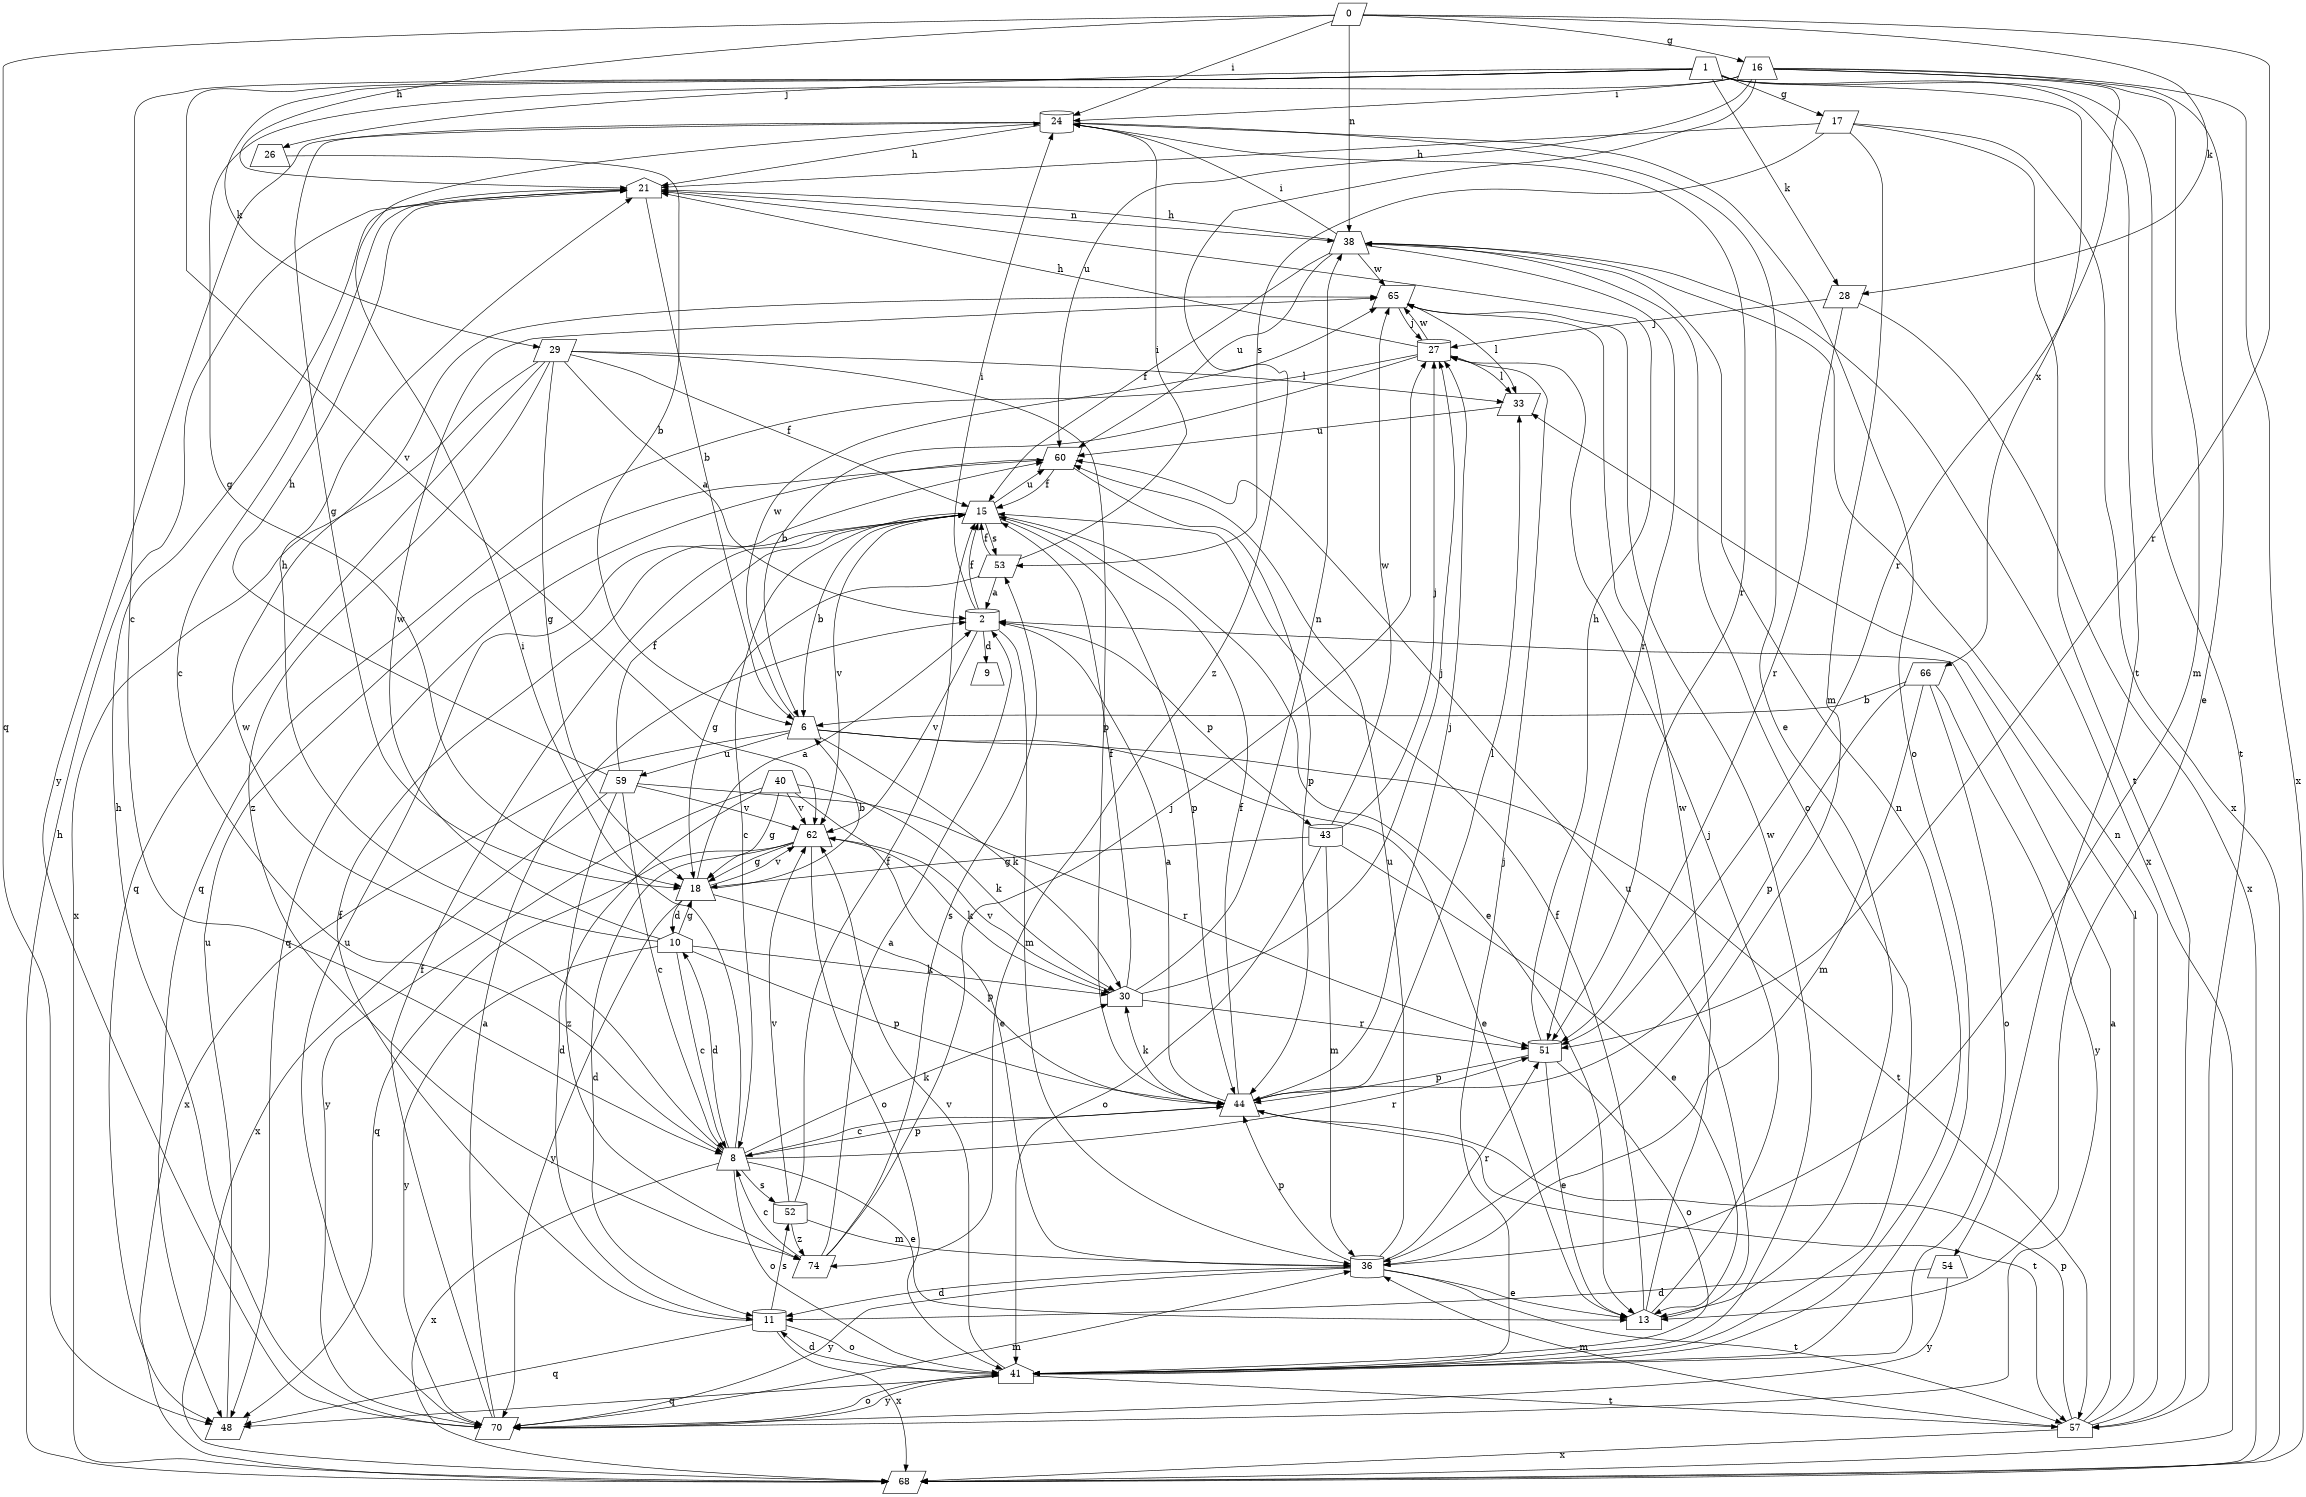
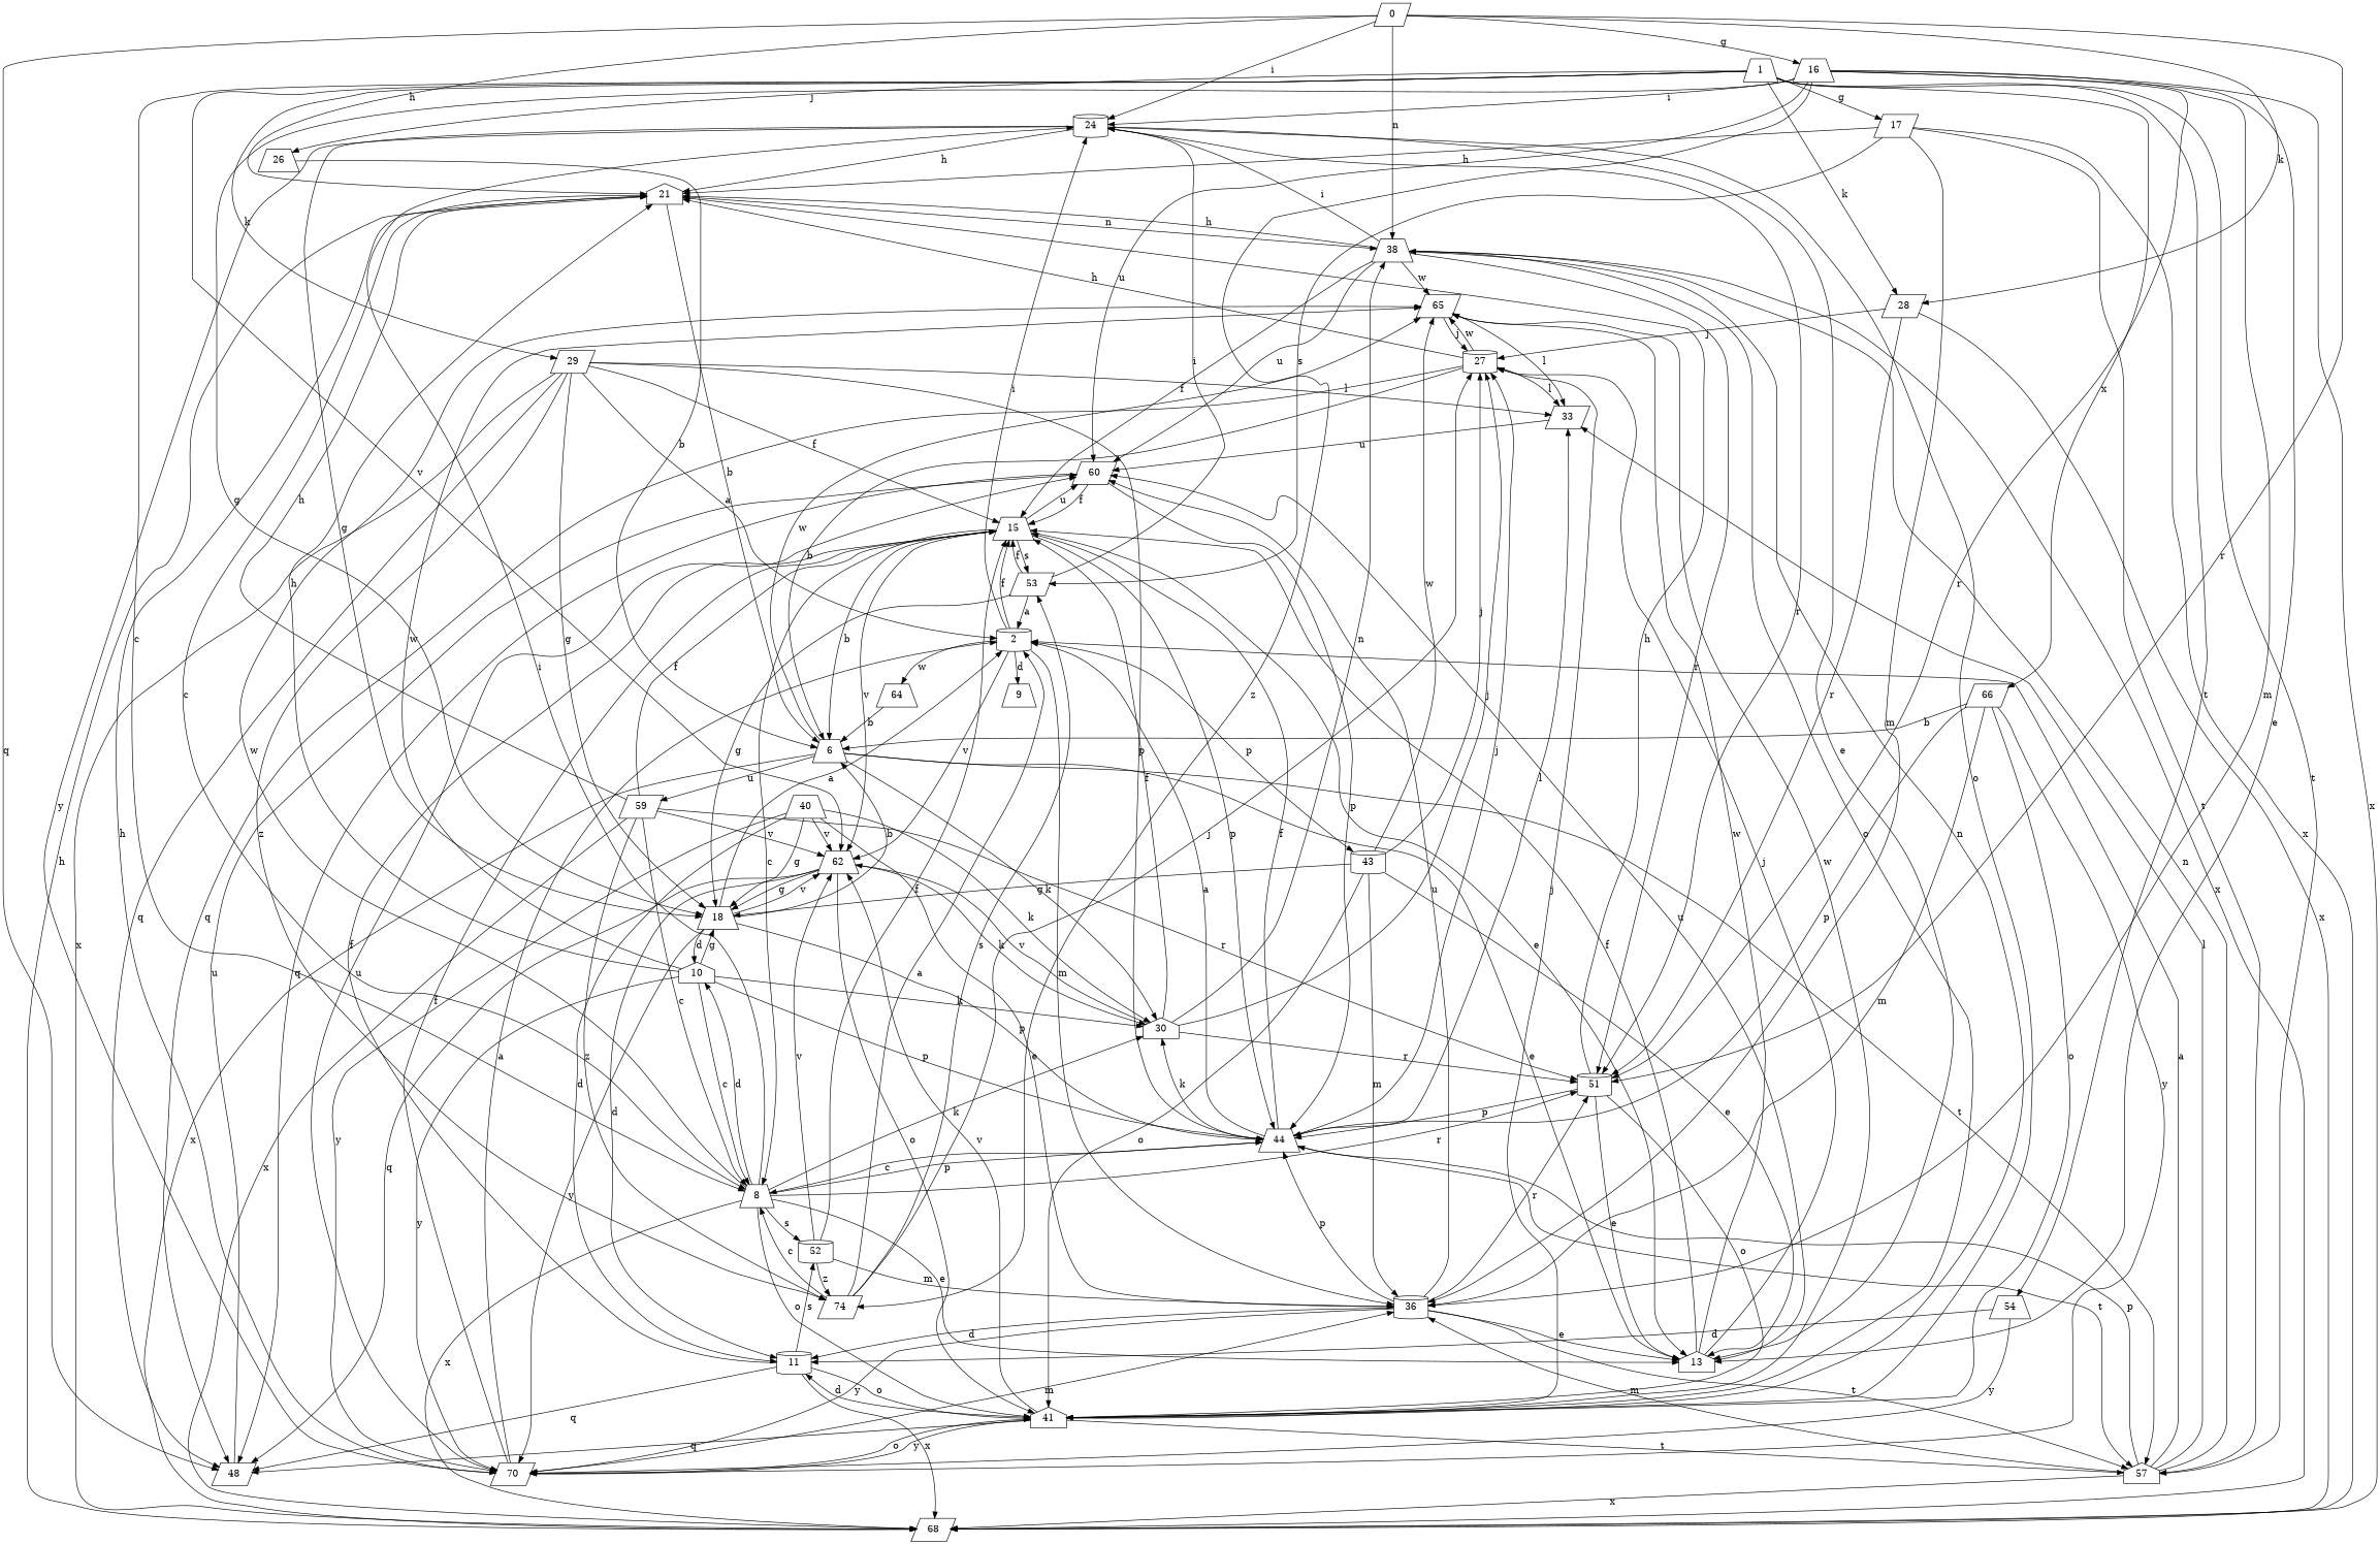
  strict digraph {
    node [shape=trapezium]
    16
    0 [shape=parallelogram]
    21 [shape=house]
    24 [shape=cylinder]
    28 [shape=parallelogram]
    38
    48 [shape=parallelogram]
    51 [shape=cylinder]
    36 [shape=cylinder]
    13 [shape=house]
    68 [shape=parallelogram]
    18
    60 [shape=parallelogram]
    74 [shape=parallelogram]
    8
    6
    41 [shape=house]
    70 [shape=parallelogram]
    27 [shape=cylinder]
    15
    65 [shape=parallelogram]
    44
    1
    17 [shape=parallelogram]
    26
    29 [shape=parallelogram]
    54
    57 [shape=house]
    62
    66 [shape=parallelogram]
    30 [shape=house]
    10 [shape=house]
    52 [shape=cylinder]
    53 [shape=parallelogram]
    2 [shape=cylinder]
    33 [shape=parallelogram]
    11 [shape=cylinder]
    9
    43 [shape=cylinder]
+   64
    40
    59 [shape=parallelogram]
    16 -> 24 [label=i]
    16 -> 51 [label=r]
    16 -> 36 [label=m]
    16 -> 13 [label=e]
    16 -> 68 [label=x]
    16 -> 18 [label=g]
    16 -> 60 [label=u]
    16 -> 74 [label=z]
    0 -> 16 [label=g]
    0 -> 21 [label=h]
    0 -> 24 [label=i]
    0 -> 28 [label=k]
    0 -> 38 [label=n]
    0 -> 48 [label=q]
    0 -> 51 [label=r]
    21 -> 38 [label=n]
    21 -> 8 [label=c]
    21 -> 6 [label=b]
    24 -> 21 [label=h]
    24 -> 51 [label=r]
    24 -> 13 [label=e]
    24 -> 18 [label=g]
    24 -> 41 [label=o]
    24 -> 70 [label=y]
    28 -> 51 [label=r]
    28 -> 68 [label=x]
    28 -> 27 [label=j]
    38 -> 21 [label=h]
    38 -> 24 [label=i]
    38 -> 51 [label=r]
    38 -> 68 [label=x]
    38 -> 60 [label=u]
    38 -> 41 [label=o]
    38 -> 15 [label=f]
    38 -> 65 [label=w]
    48 -> 60 [label=u]
    51 -> 21 [label=h]
    51 -> 13 [label=e]
    51 -> 41 [label=o]
    51 -> 44 [label=p]
    36 -> 51 [label=r]
    36 -> 13 [label=e]
    36 -> 60 [label=u]
    36 -> 70 [label=y]
    36 -> 44 [label=p]
    36 -> 57 [label=t]
    36 -> 11 [label=d]
    13 -> 60 [label=u]
    13 -> 27 [label=j]
    13 -> 15 [label=f]
    13 -> 65 [label=w]
    68 -> 21 [label=h]
    18 -> 6 [label=b]
    18 -> 70 [label=y]
    18 -> 44 [label=p]
    18 -> 62 [label=v]
    18 -> 10 [label=d]
    18 -> 2 [label=a]
    60 -> 48 [label=q]
    60 -> 15 [label=f]
    60 -> 44 [label=p]
    74 -> 8 [label=c]
    74 -> 27 [label=j]
    74 -> 53 [label=s]
    74 -> 2 [label=a]
    8 -> 24 [label=i]
    8 -> 51 [label=r]
    8 -> 13 [label=e]
    8 -> 68 [label=x]
    8 -> 41 [label=o]
    8 -> 65 [label=w]
    8 -> 44 [label=p]
    8 -> 30 [label=k]
    8 -> 10 [label=d]
    8 -> 52 [label=s]
    6 -> 13 [label=e]
    6 -> 68 [label=x]
    6 -> 65 [label=w]
    6 -> 57 [label=t]
    6 -> 30 [label=k]
    6 -> 59 [label=u]
    41 -> 38 [label=n]
    41 -> 48 [label=q]
    41 -> 70 [label=y]
    41 -> 27 [label=j]
    41 -> 65 [label=w]
    41 -> 57 [label=t]
    41 -> 62 [label=v]
    41 -> 11 [label=d]
    70 -> 21 [label=h]
    70 -> 36 [label=m]
    70 -> 60 [label=u]
    70 -> 41 [label=o]
    70 -> 15 [label=f]
    70 -> 2 [label=a]
    27 -> 21 [label=h]
    27 -> 48 [label=q]
    27 -> 6 [label=b]
    27 -> 65 [label=w]
    27 -> 33 [label=l]
    15 -> 13 [label=e]
    15 -> 60 [label=u]
    15 -> 8 [label=c]
    15 -> 6 [label=b]
    15 -> 44 [label=p]
    15 -> 62 [label=v]
    15 -> 53 [label=s]
    65 -> 27 [label=j]
    65 -> 33 [label=l]
    44 -> 8 [label=c]
    44 -> 27 [label=j]
    44 -> 15 [label=f]
    44 -> 57 [label=t]
    44 -> 30 [label=k]
    44 -> 2 [label=a]
    44 -> 33 [label=l]
    1 -> 28 [label=k]
    1 -> 8 [label=c]
    1 -> 17 [label=g]
    1 -> 26 [label=j]
    1 -> 29 [label=k]
    1 -> 54 [label=t]
    1 -> 57 [label=t]
    1 -> 62 [label=v]
    1 -> 66 [label=x]
    17 -> 21 [label=h]
    17 -> 36 [label=m]
    17 -> 68 [label=x]
    17 -> 57 [label=t]
    17 -> 53 [label=s]
    26 -> 6 [label=b]
    29 -> 48 [label=q]
    29 -> 68 [label=x]
    29 -> 18 [label=g]
    29 -> 74 [label=z]
    29 -> 15 [label=f]
    29 -> 44 [label=p]
    29 -> 2 [label=a]
    29 -> 33 [label=l]
    54 -> 70 [label=y]
    54 -> 11 [label=d]
    57 -> 38 [label=n]
    57 -> 36 [label=m]
    57 -> 68 [label=x]
    57 -> 44 [label=p]
    57 -> 2 [label=a]
    57 -> 33 [label=l]
    62 -> 48 [label=q]
    62 -> 18 [label=g]
    62 -> 41 [label=o]
    62 -> 30 [label=k]
    62 -> 11 [label=d]
    66 -> 36 [label=m]
    66 -> 6 [label=b]
    66 -> 41 [label=o]
    66 -> 70 [label=y]
    66 -> 44 [label=p]
    30 -> 38 [label=n]
    30 -> 51 [label=r]
    30 -> 27 [label=j]
    30 -> 15 [label=f]
    30 -> 62 [label=v]
    10 -> 21 [label=h]
    10 -> 18 [label=g]
    10 -> 8 [label=c]
    10 -> 70 [label=y]
    10 -> 65 [label=w]
    10 -> 44 [label=p]
    10 -> 30 [label=k]
    52 -> 36 [label=m]
    52 -> 74 [label=z]
    52 -> 15 [label=f]
    52 -> 62 [label=v]
    53 -> 24 [label=i]
    53 -> 18 [label=g]
    53 -> 15 [label=f]
    53 -> 2 [label=a]
    2 -> 24 [label=i]
    2 -> 36 [label=m]
    2 -> 15 [label=f]
    2 -> 62 [label=v]
    2 -> 9 [label=d]
    2 -> 43 [label=p]
+   2 -> 64 [label=w]
    33 -> 60 [label=u]
    11 -> 48 [label=q]
    11 -> 68 [label=x]
    11 -> 41 [label=o]
    11 -> 15 [label=f]
    11 -> 52 [label=s]
    43 -> 36 [label=m]
    43 -> 13 [label=e]
    43 -> 18 [label=g]
    43 -> 41 [label=o]
    43 -> 27 [label=j]
    43 -> 65 [label=w]
+   64 -> 6 [label=b]
    40 -> 36 [label=e]
    40 -> 18 [label=g]
    40 -> 70 [label=y]
    40 -> 62 [label=v]
    40 -> 30 [label=k]
    40 -> 11 [label=d]
    59 -> 21 [label=h]
    59 -> 51 [label=r]
    59 -> 68 [label=x]
    59 -> 74 [label=z]
    59 -> 8 [label=c]
    59 -> 15 [label=f]
    59 -> 62 [label=v]
  }
